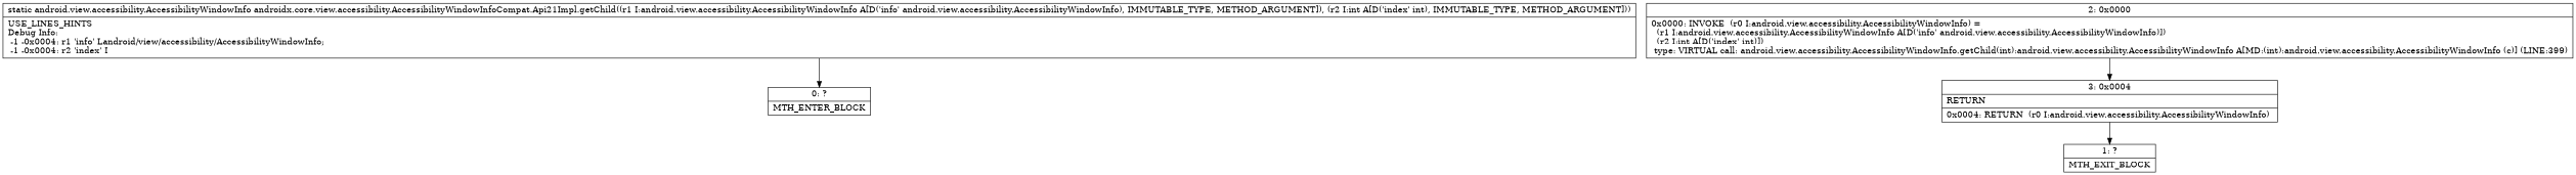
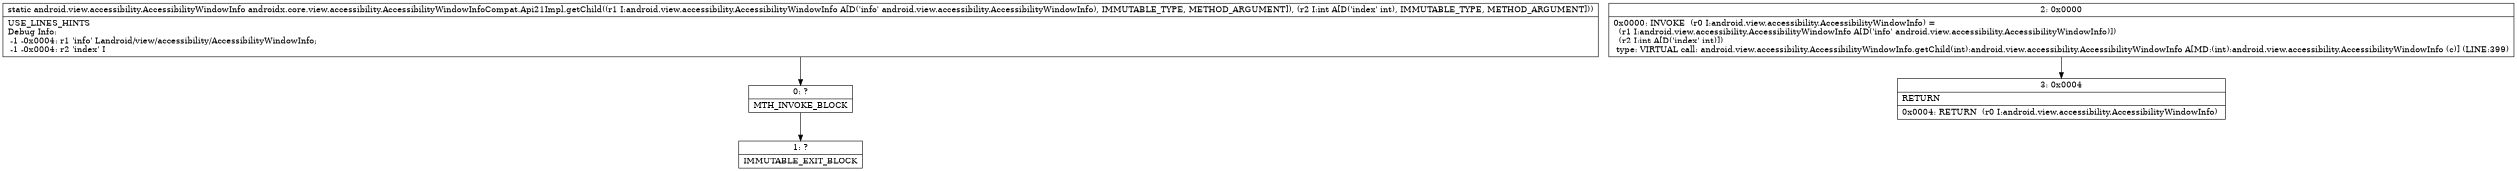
  digraph {
    node [shape=record]
-   n1 [label="{0\:\ ?|MTH_ENTER_BLOCK\l}"]
+   n1 [label="{0\:\ ?|MTH_INVOKE_BLOCK\l}"]
    n2 [label="{2\:\ 0x0000|0x0000: INVOKE  (r0 I:android.view.accessibility.AccessibilityWindowInfo) = \l  (r1 I:android.view.accessibility.AccessibilityWindowInfo A[D('info' android.view.accessibility.AccessibilityWindowInfo)])\l  (r2 I:int A[D('index' int)])\l type: VIRTUAL call: android.view.accessibility.AccessibilityWindowInfo.getChild(int):android.view.accessibility.AccessibilityWindowInfo A[MD:(int):android.view.accessibility.AccessibilityWindowInfo (c)] (LINE:399)\l}"]
    n3 [label="{3\:\ 0x0004|RETURN\l|0x0004: RETURN  (r0 I:android.view.accessibility.AccessibilityWindowInfo) \l}"]
-   n4 [label="{1\:\ ?|MTH_EXIT_BLOCK\l}"]
+   n4 [label="{1\:\ ?|IMMUTABLE_EXIT_BLOCK\l}"]
    n5 [label="{static android.view.accessibility.AccessibilityWindowInfo androidx.core.view.accessibility.AccessibilityWindowInfoCompat.Api21Impl.getChild((r1 I:android.view.accessibility.AccessibilityWindowInfo A[D('info' android.view.accessibility.AccessibilityWindowInfo), IMMUTABLE_TYPE, METHOD_ARGUMENT]), (r2 I:int A[D('index' int), IMMUTABLE_TYPE, METHOD_ARGUMENT]))  | USE_LINES_HINTS\lDebug Info:\l  \-1 \-0x0004: r1 'info' Landroid\/view\/accessibility\/AccessibilityWindowInfo;\l  \-1 \-0x0004: r2 'index' I\l}"]
    n2 -> n3
-   n3 -> n4
+   n1 -> n4
    n5 -> n1
  }
